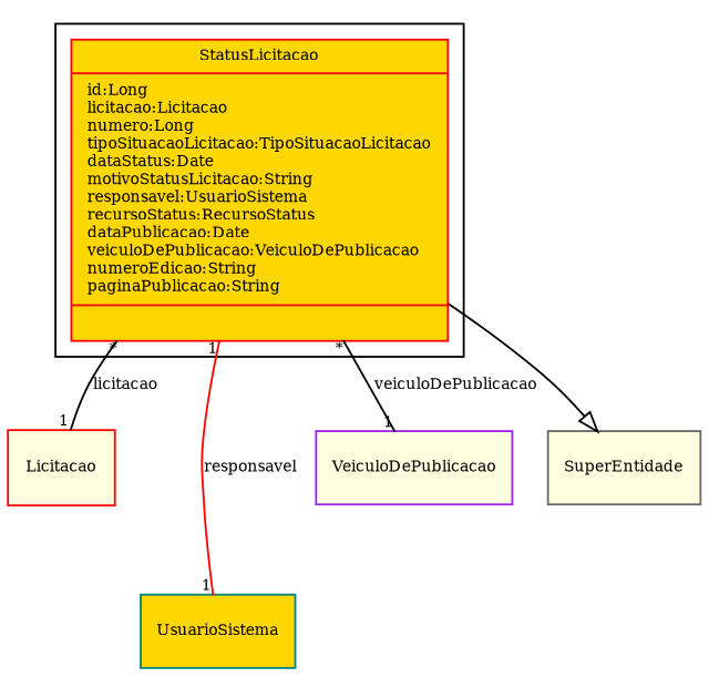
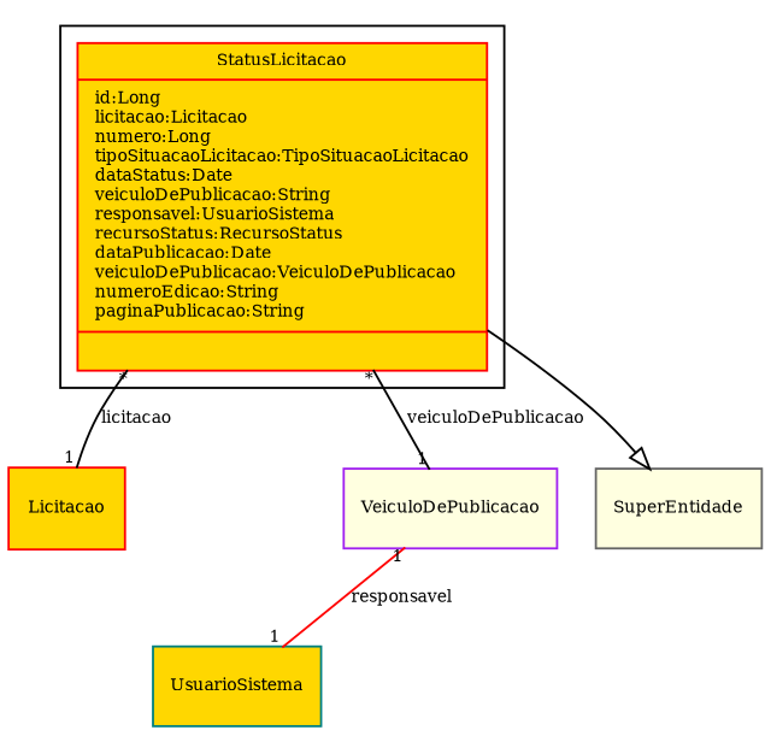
  digraph {
    fontname="Times-Roman"
    fontsize=8
    node [color=red fillcolor=lightyellow fontname="Times-Roman" fontsize=8 shape=record style=filled]
    edge [arrowhead=none color=black fontname="Times-Roman" fontsize=8 headlabel=1 taillabel="*"]
-   n1 [fillcolor=gold label="{StatusLicitacao|id:Long\llicitacao:Licitacao\lnumero:Long\ltipoSituacaoLicitacao:TipoSituacaoLicitacao\ldataStatus:Date\lmotivoStatusLicitacao:String\lresponsavel:UsuarioSistema\lrecursoStatus:RecursoStatus\ldataPublicacao:Date\lveiculoDePublicacao:VeiculoDePublicacao\lnumeroEdicao:String\lpaginaPublicacao:String\l|\l}"]
-   Licitacao
+   n1 [fillcolor=gold label="{StatusLicitacao|id:Long\llicitacao:Licitacao\lnumero:Long\ltipoSituacaoLicitacao:TipoSituacaoLicitacao\ldataStatus:Date\lveiculoDePublicacao:String\lresponsavel:UsuarioSistema\lrecursoStatus:RecursoStatus\ldataPublicacao:Date\lveiculoDePublicacao:VeiculoDePublicacao\lnumeroEdicao:String\lpaginaPublicacao:String\l|\l}"]
+   Licitacao [fillcolor=gold]
    UsuarioSistema [color=teal fillcolor=gold]
    VeiculoDePublicacao [color=purple]
    SuperEntidade [color=gray40]
    subgraph cluster_1 {
      n1
    }
    n1 -> Licitacao [label=licitacao]
-   n1 -> UsuarioSistema [color=red label=responsavel taillabel=1]
+   VeiculoDePublicacao -> UsuarioSistema [color=red label=responsavel taillabel=1]
    n1 -> VeiculoDePublicacao [label=veiculoDePublicacao]
    n1 -> SuperEntidade [arrowhead=empty headlabel="" taillabel=""]
  }
